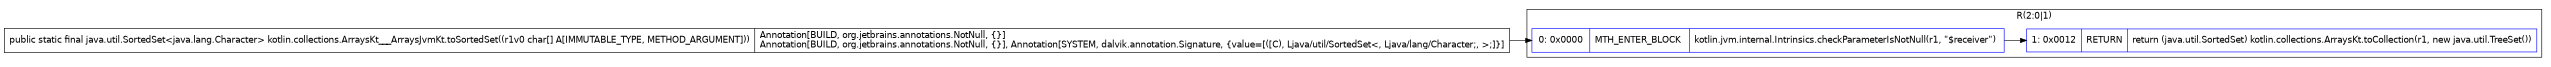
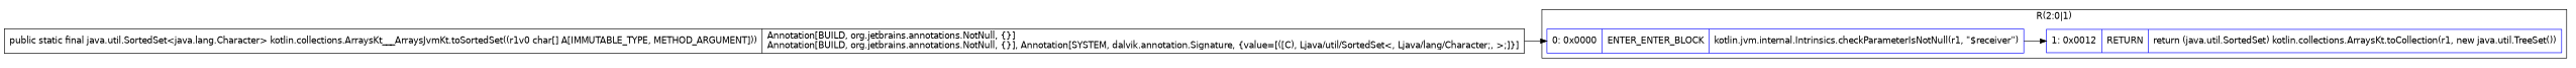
  digraph {
    rankdir=LR
    fontname="DejaVu Sans"
    node [color=blue shape=record fontname="DejaVu Sans"]
    edge [fontname="DejaVu Sans"]
-   n1 [label="{0\:\ 0x0000|MTH_ENTER_BLOCK\l|kotlin.jvm.internal.Intrinsics.checkParameterIsNotNull(r1, \"$receiver\")\l}"]
+   n1 [label="{0\:\ 0x0000|ENTER_ENTER_BLOCK\l|kotlin.jvm.internal.Intrinsics.checkParameterIsNotNull(r1, \"$receiver\")\l}"]
    n2 [label="{1\:\ 0x0012|RETURN\l|return (java.util.SortedSet) kotlin.collections.ArraysKt.toCollection(r1, new java.util.TreeSet())\l}"]
    n3 [label="{public static final java.util.SortedSet\<java.lang.Character\> kotlin.collections.ArraysKt___ArraysJvmKt.toSortedSet((r1v0 char[] A[IMMUTABLE_TYPE, METHOD_ARGUMENT]))  | Annotation[BUILD, org.jetbrains.annotations.NotNull, \{\}]\lAnnotation[BUILD, org.jetbrains.annotations.NotNull, \{\}], Annotation[SYSTEM, dalvik.annotation.Signature, \{value=[([C), Ljava\/util\/SortedSet\<, Ljava\/lang\/Character;, \>;]\}]\l}" color=""]
    subgraph cluster_1 {
      label="R(2:0|1)"
      n1
      n2
    }
    n1 -> n2
    n3 -> n1
  }
